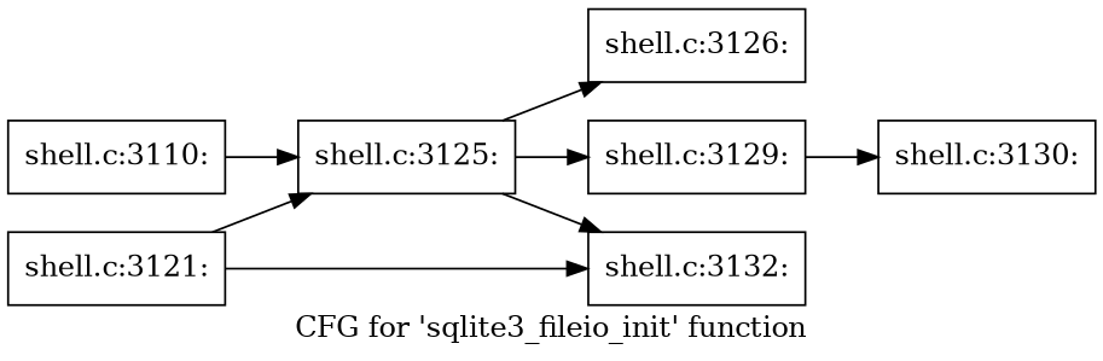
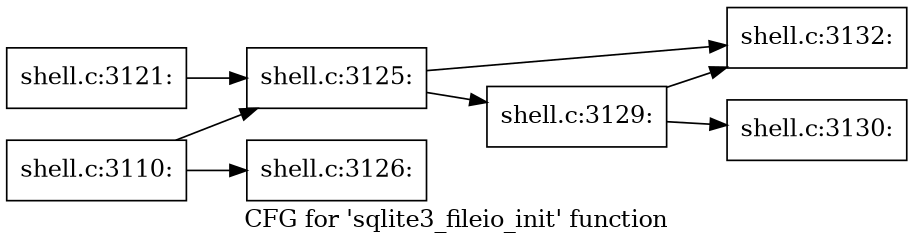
  digraph {
    label="CFG for 'sqlite3_fileio_init' function"
    rankdir=LR
    node [shape=record]
    n1 [label="{shell.c:3110:}"]
    n2 [label="{shell.c:3125:}"]
    n3 [label="{shell.c:3121:}"]
    n4 [label="{shell.c:3126:}"]
    n5 [label="{shell.c:3129:}"]
    n6 [label="{shell.c:3132:}"]
    n7 [label="{shell.c:3130:}"]
    n1 -> n2
-   n2 -> n4
+   n1 -> n4
    n2 -> n5
    n2 -> n6
    n3 -> n2
-   n3 -> n6
+   n5 -> n6
    n5 -> n7
  }
